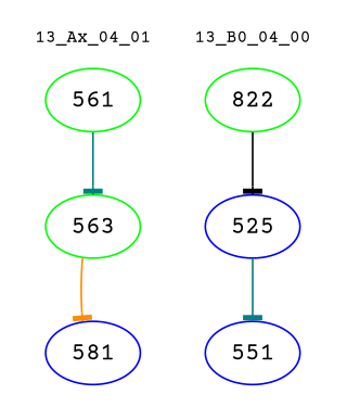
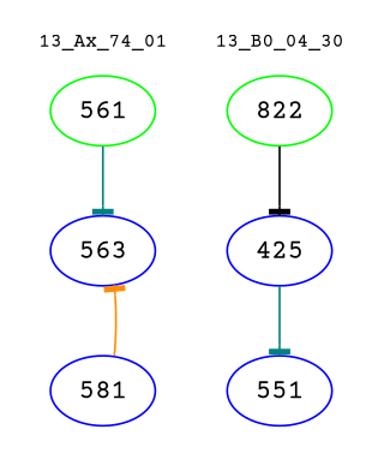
  digraph {
    fontname="Courier Prime"
    node [color=blue fontname="Courier Prime"]
    edge [arrowhead=tee color=teal fontname="Courier Prime"]
    n1 [color=green label=561]
-   n2 [color=green label=563]
+   n2 [label=563]
    n3 [label=581]
    n4 [color=green label=822]
-   n5 [label=525]
+   n5 [label=425]
    n6 [label=551]
    subgraph cluster_1 {
      color=white
      fontsize=10
-     label="13_Ax_04_01"
+     label="13_Ax_74_01"
      n1
      n2
      n3
    }
    subgraph cluster_2 {
      color=white
      fontsize=10
-     label="13_B0_04_00"
+     label="13_B0_04_30"
      n4
      n5
      n6
    }
    n1 -> n2
-   n2 -> n3 [color=darkorange]
+   n3 -> n2 [color=darkorange]
    n4 -> n5 [color=black]
    n5 -> n6
  }
